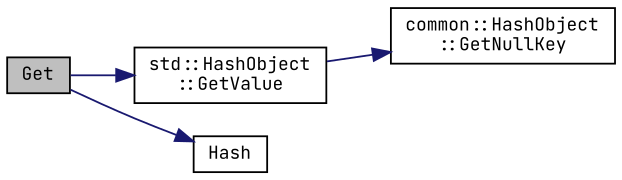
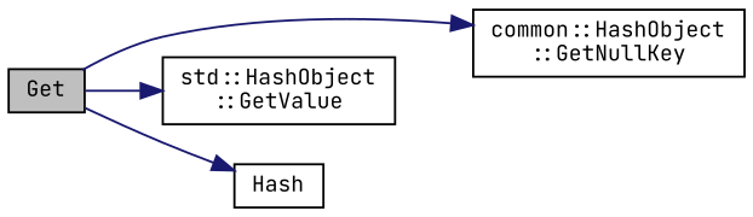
  digraph {
    fontname="JetBrains Mono"
    rankdir=LR
    node [color=black fontname="JetBrains Mono" fontsize=10 shape=record]
    edge [color=midnightblue fontname="JetBrains Mono" fontsize=10 labelfontname=Helvetica labelfontsize=10 style=solid]
    n1 [fillcolor=grey75 fontcolor=black height=0.2 label=Get style=filled width=0.4]
    n2 [height=0.2 label="common::HashObject\l::GetNullKey" width=0.4]
    n3 [height=0.2 label="std::HashObject\l::GetValue" width=0.4]
    n4 [height=0.2 label=Hash width=0.4]
-   n3 -> n2
+   n1 -> n2
    n1 -> n3
    n1 -> n4
  }
